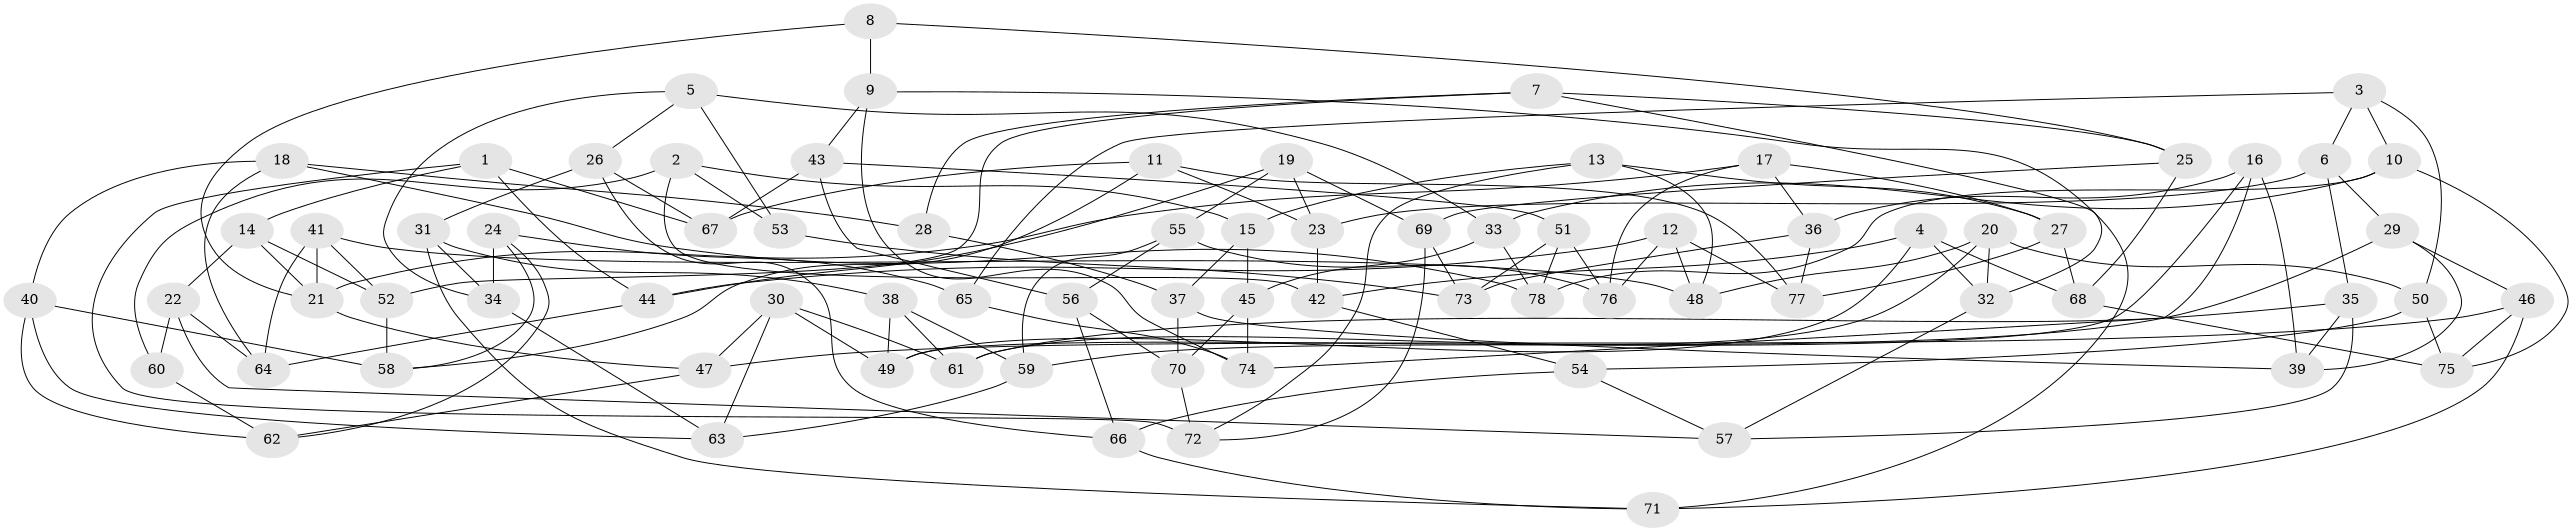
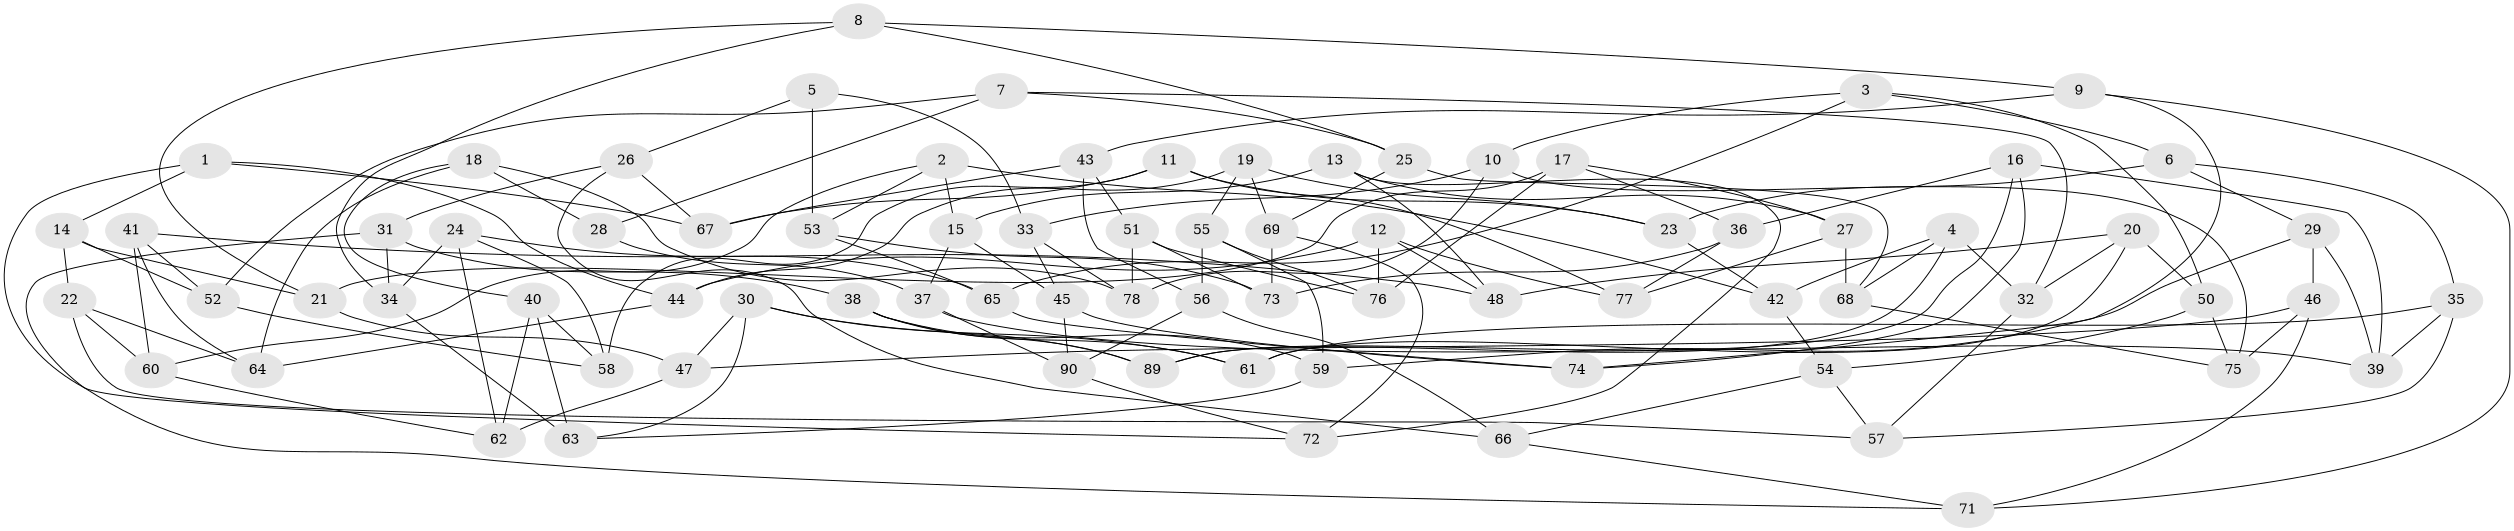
  graph {
    node [color=gray90 style=filled]
    1
    14
    44
    67
    72
    52
    21
    22
    64
    2
    15
    42
    53
    60
    37
    45
    54
    65
    73
    62
    3
    6
    10
    50
    23
    29
    35
    33
    75
    78
    74
    4
    32
-   49
+   49 [label=89]
    68
    57
    5
    26
    31
    66
    28
    39
    46
    59
    61
    7
    25
    69
    58
    8
    9
    34
    43
    71
    47
    63
    51
    56
    11
    77
    12
    48
    76
    13
    27
-   70
+   70 [label=90]
    16
    36
    17
    18
    40
    19
    55
    20
    24
    38
    30
    41
    1 -- 14
    1 -- 44
    1 -- 67
    1 -- 72
    14 -- 52
    14 -- 21
    14 -- 22
    44 -- 64
    52 -- 58
    21 -- 47
    22 -- 64
    22 -- 60
    22 -- 57
    2 -- 15
    2 -- 42
    2 -- 53
    2 -- 60
    15 -- 37
    15 -- 45
    42 -- 54
+   53 -- 65
    53 -- 73
    60 -- 62
    37 -- 39
    37 -- 70
    45 -- 74
    45 -- 70
    54 -- 57
    54 -- 66
    65 -- 74
    3 -- 65
    3 -- 6
    3 -- 10
    3 -- 50
    6 -- 23
    6 -- 29
    6 -- 35
    10 -- 33
    10 -- 75
    10 -- 78
    50 -- 54
    50 -- 75
    23 -- 42
    29 -- 39
    29 -- 46
    29 -- 59
    35 -- 57
    35 -- 39
    35 -- 61
    33 -- 45
    33 -- 78
    4 -- 42
    4 -- 32
    4 -- 49
    4 -- 68
    32 -- 57
    68 -- 75
    5 -- 53
    5 -- 33
    5 -- 26
    26 -- 67
    26 -- 31
    26 -- 66
    31 -- 34
    31 -- 71
    31 -- 38
    66 -- 71
    28 -- 37
    46 -- 75
    46 -- 71
    46 -- 47
    59 -- 63
    7 -- 52
    7 -- 32
    7 -- 28
    7 -- 25
    25 -- 68
    25 -- 69
    69 -- 72
    69 -- 73
    8 -- 21
    8 -- 25
    8 -- 9
-   5 -- 34
+   8 -- 34
    9 -- 74
    9 -- 43
    9 -- 71
    34 -- 63
    43 -- 67
    43 -- 51
    43 -- 56
    47 -- 62
    51 -- 73
    51 -- 78
    51 -- 76
    56 -- 66
    56 -- 70
    11 -- 67
    11 -- 23
    11 -- 58
    11 -- 77
    12 -- 44
    12 -- 77
    12 -- 48
    12 -- 76
    13 -- 72
    13 -- 15
    13 -- 48
    13 -- 27
    27 -- 68
    27 -- 77
    70 -- 72
    16 -- 74
    16 -- 49
    16 -- 39
    16 -- 36
    36 -- 73
    36 -- 77
    17 -- 21
    17 -- 76
    17 -- 27
    17 -- 36
    18 -- 64
    18 -- 78
    18 -- 28
    18 -- 40
    40 -- 62
    40 -- 58
    40 -- 63
    19 -- 44
    19 -- 23
    19 -- 69
    19 -- 55
    55 -- 59
    55 -- 56
    55 -- 76
    20 -- 50
    20 -- 32
    20 -- 61
    20 -- 48
    24 -- 65
    24 -- 62
    24 -- 58
    24 -- 34
    38 -- 49
    38 -- 59
    38 -- 61
    30 -- 49
    30 -- 61
    30 -- 47
    30 -- 63
    41 -- 52
    41 -- 64
-   41 -- 21
+   41 -- 60
    41 -- 48
  }
